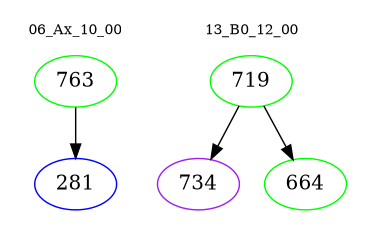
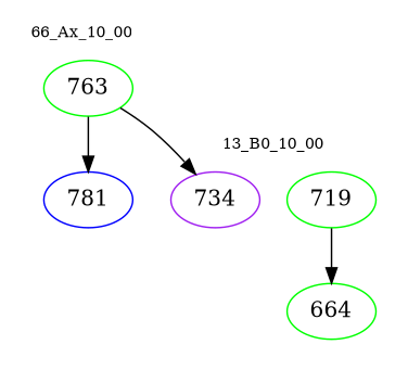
  digraph {
    node [color=green]
    edge [color=black]
    n1 [label=763]
-   n2 [color=blue label=281]
+   n2 [color=blue label=781]
    n3 [label=719]
    n4 [color=purple label=734]
    n5 [label=664]
    subgraph cluster_1 {
      color=white
      fontsize=10
-     label="06_Ax_10_00"
+     label="66_Ax_10_00"
      n1
      n2
    }
    subgraph cluster_2 {
      color=white
      fontsize=10
-     label="13_B0_12_00"
+     label="13_B0_10_00"
      n3
      n4
      n5
    }
    n1 -> n2
-   n3 -> n4
+   n1 -> n4
    n3 -> n5
  }
